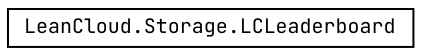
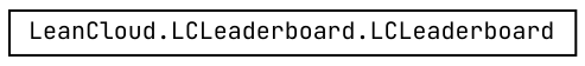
  digraph {
    rankdir=LR
    fontname="JetBrains Mono"
-   n1 [color=black fillcolor=white fontname="JetBrains Mono" fontsize=10 height=0.2 label="LeanCloud.Storage.LCLeaderboard" shape=record style=filled width=0.4]
+   n1 [color=black fillcolor=white fontname="JetBrains Mono" fontsize=10 height=0.2 label="LeanCloud.LCLeaderboard.LCLeaderboard" shape=record style=filled width=0.4]
  }
